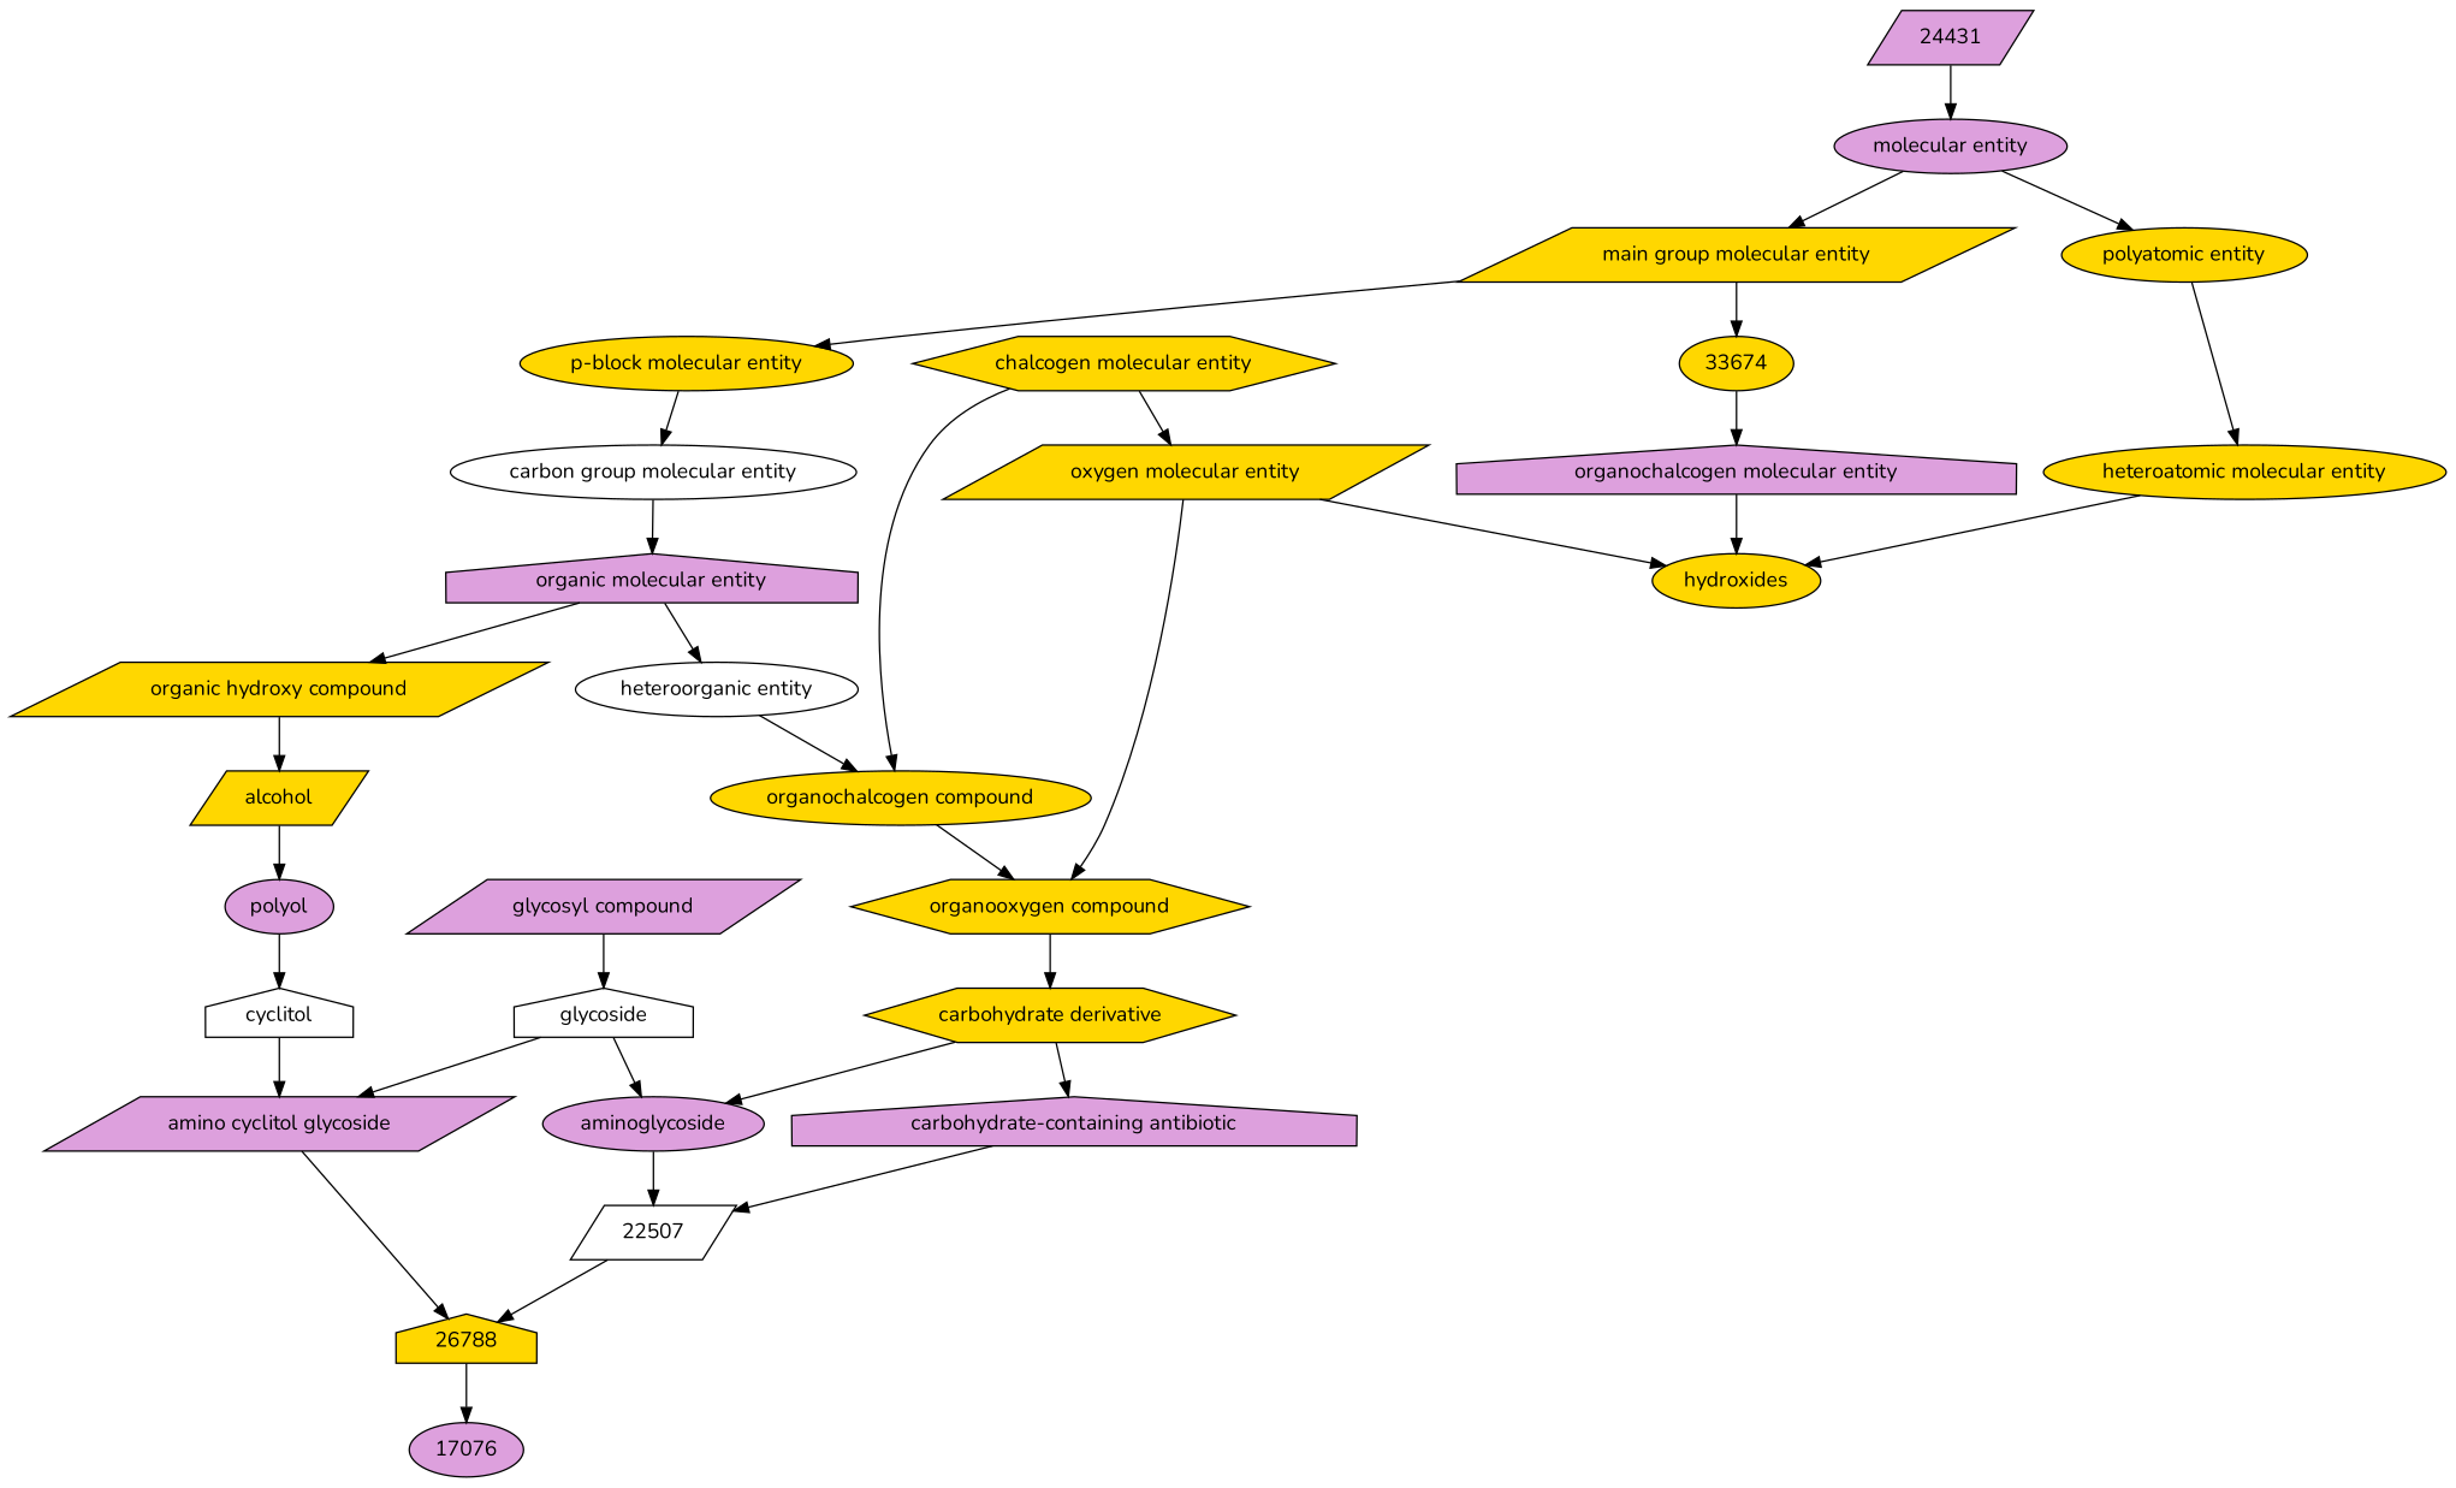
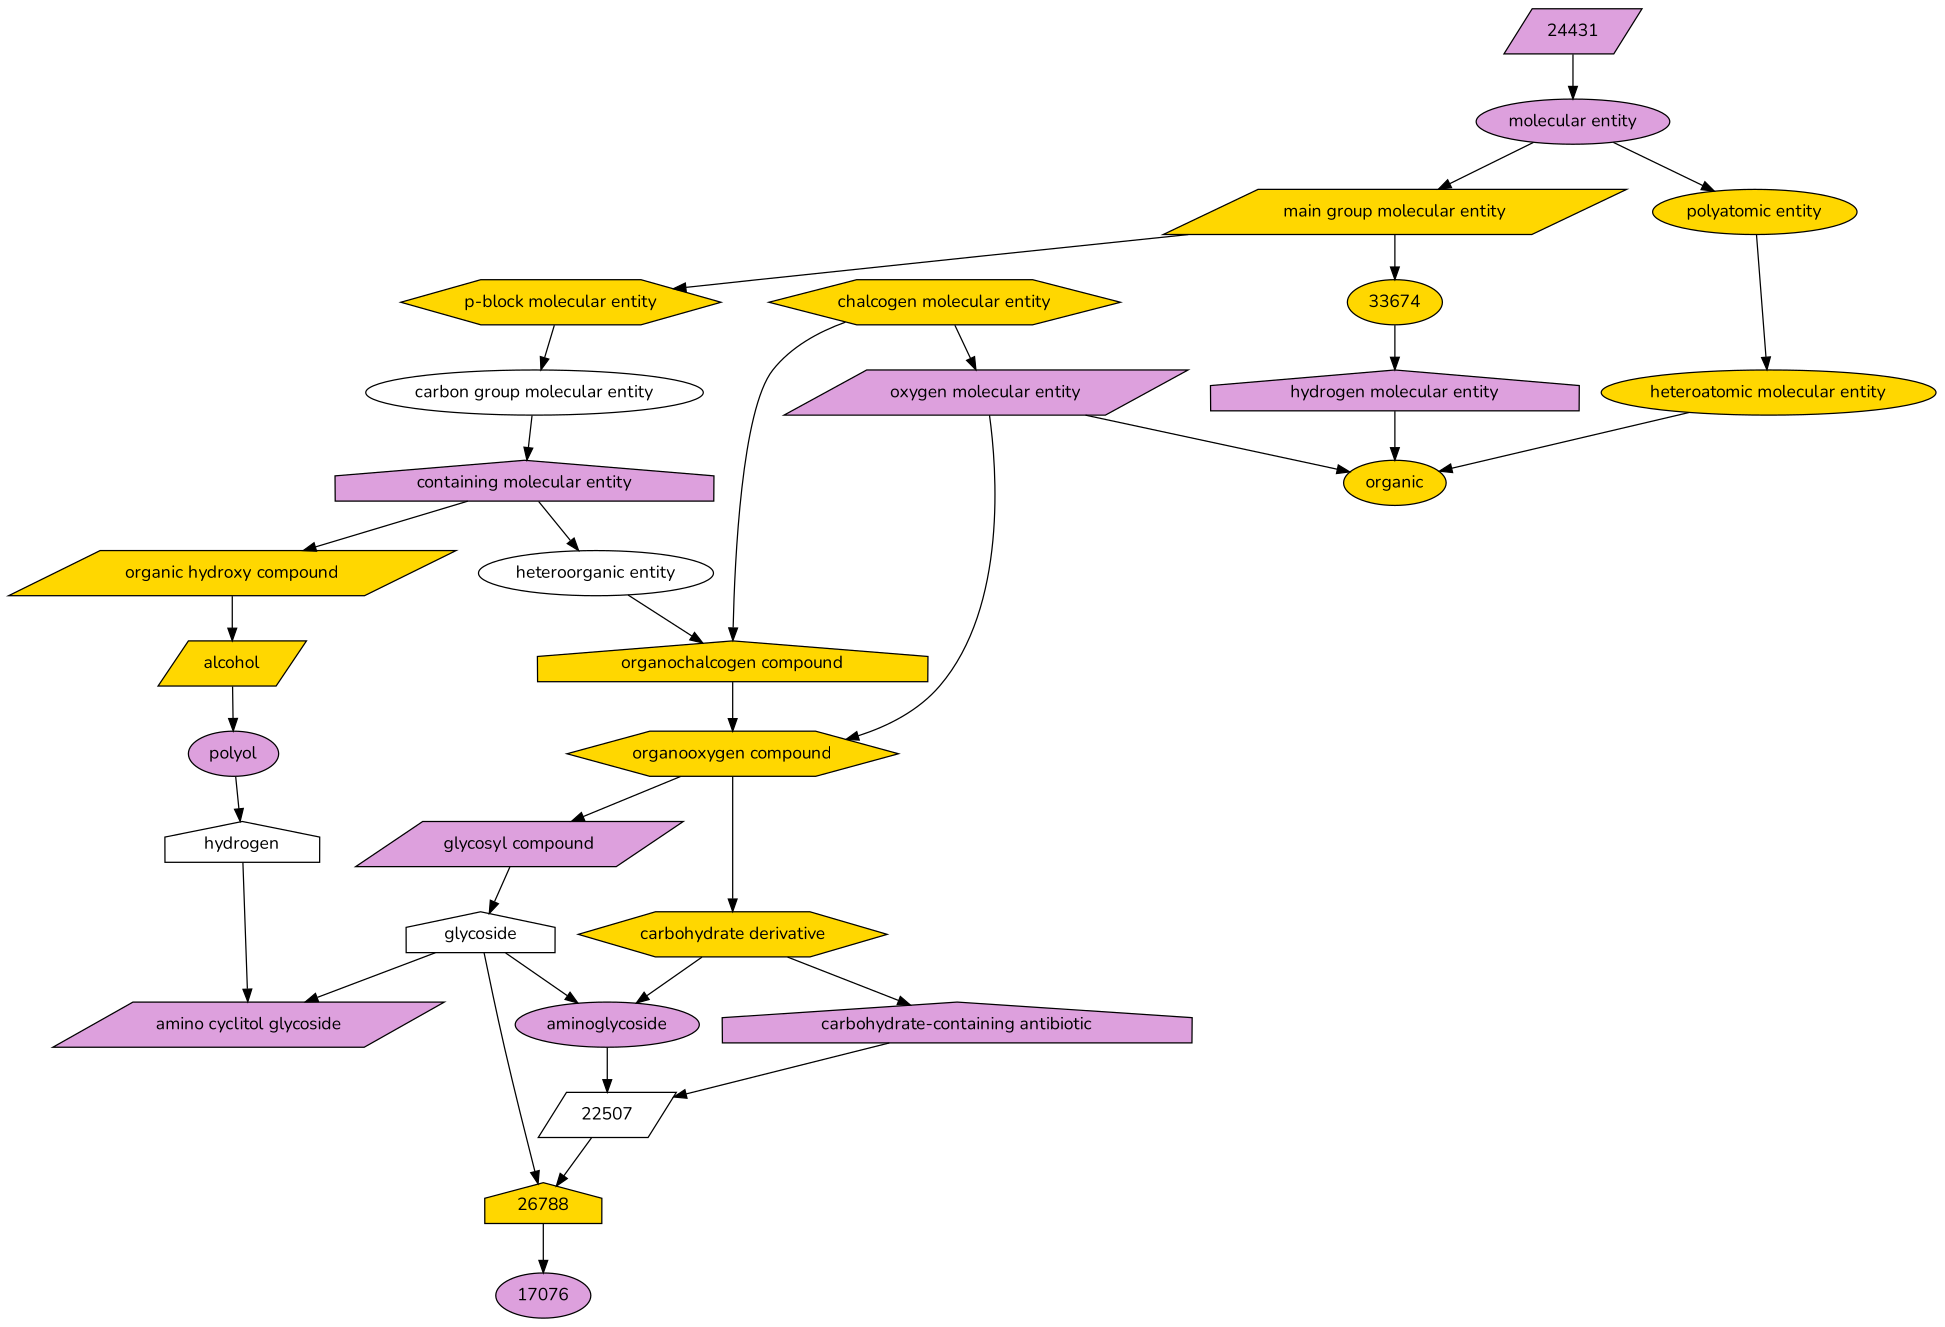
  digraph {
    fontname=Nunito
    node [fillcolor=gold fontname=Nunito shape=ellipse style=filled]
    edge [fontname=Nunito]
    n1 [fillcolor=plum label=17076]
    n2 [label=26788 shape=house]
    n3 [fillcolor=white label=22507 shape=parallelogram]
    n4 [fillcolor=plum label="amino cyclitol glycoside" shape=parallelogram]
    n5 [fillcolor=plum label=aminoglycoside]
    n6 [fillcolor=plum label="carbohydrate-containing antibiotic" shape=house]
    n7 [fillcolor=white label=glycoside shape=house]
-   n8 [fillcolor=white label=cyclitol shape=house]
+   n8 [fillcolor=white label=hydrogen shape=house]
    n9 [label="carbohydrate derivative" shape=hexagon]
    n10 [fillcolor=plum label="glycosyl compound" shape=parallelogram]
    n11 [fillcolor=plum label=polyol]
    n12 [label="organooxygen compound" shape=hexagon]
    n13 [label=alcohol shape=parallelogram]
-   n14 [label="organochalcogen compound"]
-   n15 [label="oxygen molecular entity" shape=parallelogram]
-   n16 [label=hydroxides]
+   n14 [label="organochalcogen compound" shape=house]
+   n15 [fillcolor=plum label="oxygen molecular entity" shape=parallelogram]
+   n16 [label=organic]
    n17 [label="organic hydroxy compound" shape=parallelogram]
    n18 [fillcolor=white label="heteroorganic entity"]
    n19 [label="chalcogen molecular entity" shape=hexagon]
-   n20 [fillcolor=plum label="organic molecular entity" shape=house]
-   n21 [label="p-block molecular entity"]
+   n20 [fillcolor=plum label="containing molecular entity" shape=house]
+   n21 [label="p-block molecular entity" shape=hexagon]
    n22 [fillcolor=white label="carbon group molecular entity"]
-   n23 [fillcolor=plum label="organochalcogen molecular entity" shape=house]
+   n23 [fillcolor=plum label="hydrogen molecular entity" shape=house]
    n24 [label="heteroatomic molecular entity"]
    n25 [label="main group molecular entity" shape=parallelogram]
    n26 [label=33674]
    n27 [label="polyatomic entity"]
    n28 [fillcolor=plum label="molecular entity"]
    n29 [fillcolor=plum label=24431 shape=parallelogram]
    n2 -> n1
    n3 -> n2
-   n4 -> n2
+   n7 -> n2
    n5 -> n3
    n6 -> n3
    n7 -> n4
    n7 -> n5
    n8 -> n4
    n9 -> n5
    n9 -> n6
    n10 -> n7
    n11 -> n8
    n12 -> n9
+   n12 -> n10
    n13 -> n11
    n14 -> n12
    n15 -> n12
    n15 -> n16
    n17 -> n13
    n18 -> n14
    n19 -> n14
    n19 -> n15
    n20 -> n17
    n20 -> n18
    n21 -> n22
    n22 -> n20
    n23 -> n16
    n24 -> n16
    n25 -> n21
    n25 -> n26
    n26 -> n23
    n27 -> n24
    n28 -> n25
    n28 -> n27
    n29 -> n28
  }
